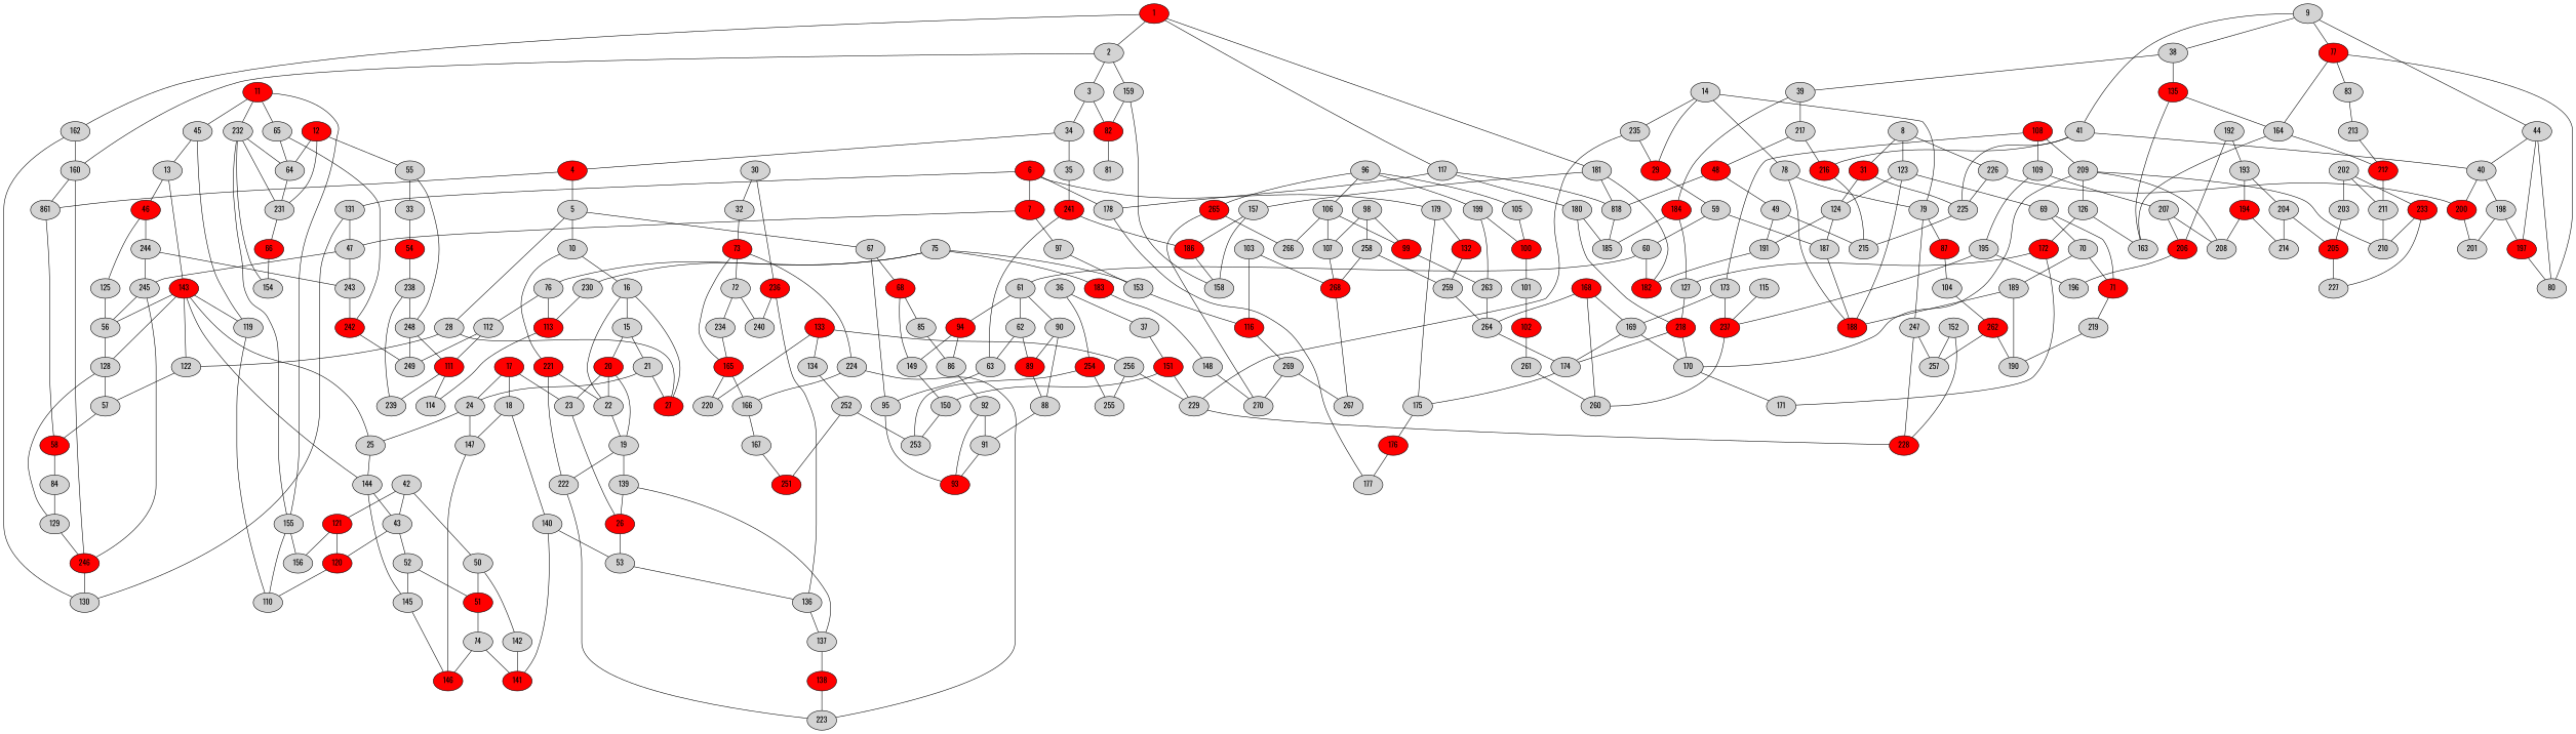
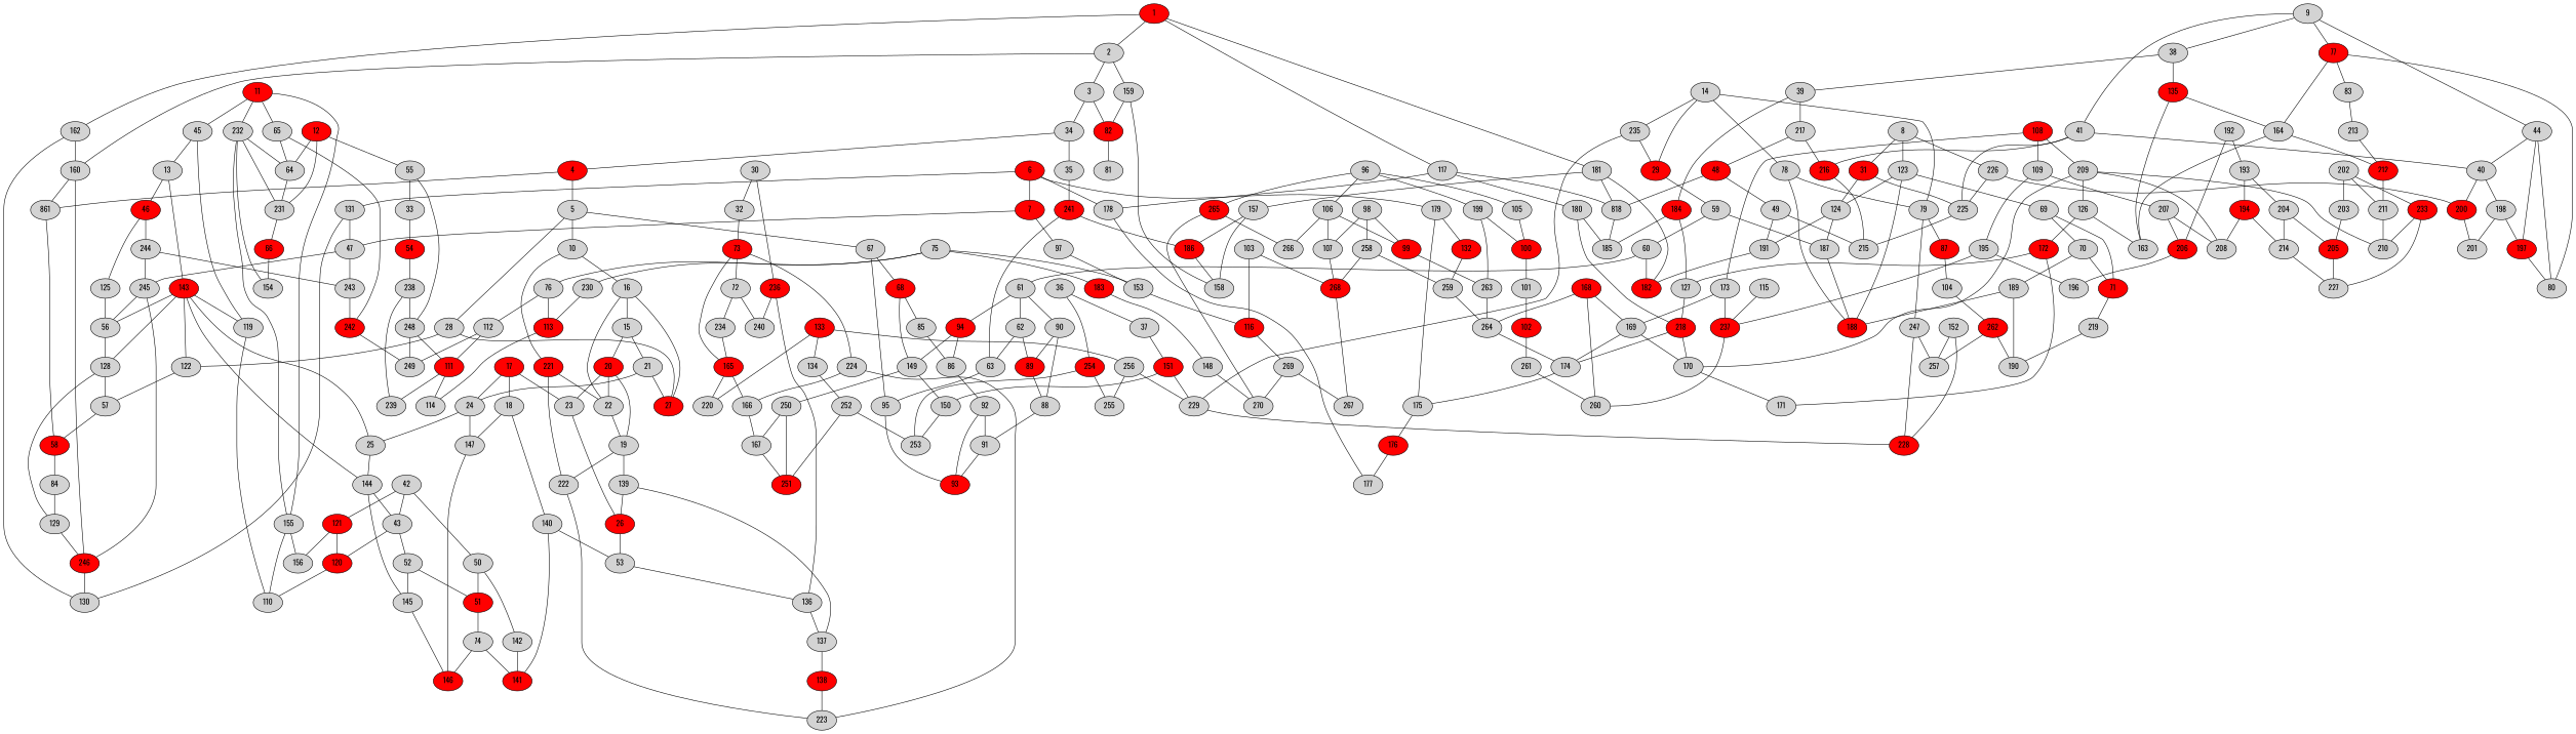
  graph {
    fontname=Oswald
    node [fontname=Oswald style=filled]
    edge [fontname=Oswald]
    1 [fillcolor=red]
    2
    117
    181
    162
    3
    159
    160
    178
    n10 [label=818]
    180
    182 [fillcolor=red]
    157
    130
    34
    82 [fillcolor=red]
    158
    n18 [label=861]
    246 [fillcolor=red]
    177
    185
    218 [fillcolor=red]
    186 [fillcolor=red]
    4 [fillcolor=red]
    35
    81
    58 [fillcolor=red]
    5
    241 [fillcolor=red]
    67
    10
    28
    95
    68 [fillcolor=red]
    221 [fillcolor=red]
    16
    27 [fillcolor=red]
    122
    84
    93 [fillcolor=red]
    149
    85
    22
    222
    15
    57
    6 [fillcolor=red]
    7 [fillcolor=red]
    131
    179
    97
    47
    132 [fillcolor=red]
    175
    153
    243
    245
    259
    176 [fillcolor=red]
    116 [fillcolor=red]
    242 [fillcolor=red]
    56
    31 [fillcolor=red]
    8
    226
    123
    225
    124
    200 [fillcolor=red]
    69
    188 [fillcolor=red]
    215
    187
    191
    201
    70
    71 [fillcolor=red]
    9
    44
    38
    41
    77 [fillcolor=red]
    40
    197 [fillcolor=red]
    80
    39
    135 [fillcolor=red]
    216 [fillcolor=red]
    83
    164
    198
    217
    184 [fillcolor=red]
    163
    213
    212 [fillcolor=red]
    19
    223
    20 [fillcolor=red]
    21
    11 [fillcolor=red]
    65
    232
    45
    155
    64
    231
    154
    13
    119
    110
    156
    249
    66 [fillcolor=red]
    143 [fillcolor=red]
    46 [fillcolor=red]
    12 [fillcolor=red]
    55
    33
    248
    54 [fillcolor=red]
    111 [fillcolor=red]
    25
    144
    128
    244
    125
    43
    145
    129
    14
    235
    29 [fillcolor=red]
    78
    79
    229
    59
    87 [fillcolor=red]
    247
    228 [fillcolor=red]
    60
    104
    257
    23
    24
    26 [fillcolor=red]
    139
    147
    17 [fillcolor=red]
    18
    140
    53
    141 [fillcolor=red]
    146 [fillcolor=red]
    136
    137
    138 [fillcolor=red]
    52
    120 [fillcolor=red]
    61
    236 [fillcolor=red]
    30
    32
    240
    73 [fillcolor=red]
    72
    224
    165 [fillcolor=red]
    234
    166
    220
    238
    239
    63
    254 [fillcolor=red]
    36
    37
    253
    255
    151 [fillcolor=red]
    150
    48 [fillcolor=red]
    127
    49
    42
    50
    121 [fillcolor=red]
    142
    51 [fillcolor=red]
    74
    114
    62
    90
    94 [fillcolor=red]
    89 [fillcolor=red]
    88
    86
    91
+   250
    92
    251 [fillcolor=red]
    167
    189
    219
    190
    75
    230
    76
    183 [fillcolor=red]
    113 [fillcolor=red]
    112
    148
    269
    270
    211
    262 [fillcolor=red]
    96
    105
    106
    265 [fillcolor=red]
    199
    100 [fillcolor=red]
    99 [fillcolor=red]
    107
    266
    263
    101
    268 [fillcolor=red]
    264
    98
    258
    267
    174
    102 [fillcolor=red]
    261
    260
    103
    108 [fillcolor=red]
    209
    109
    173
    126
    170
    208
    210
    207
    195
    237 [fillcolor=red]
    169
    172 [fillcolor=red]
    171
    206 [fillcolor=red]
    196
    115
    133 [fillcolor=red]
    134
    256
    252
    152
    168 [fillcolor=red]
    192
    193
    204
    194 [fillcolor=red]
    214
    205 [fillcolor=red]
    227
    202
    233 [fillcolor=red]
    203
    1 -- 2
    1 -- 117
    1 -- 181
    1 -- 162
    2 -- 3
    2 -- 159
    2 -- 160
    117 -- 178
    117 -- n10
    117 -- 180
    181 -- n10
    181 -- 182
    181 -- 157
    162 -- 160
    162 -- 130
    3 -- 34
    3 -- 82
    159 -- 82
    159 -- 158
    160 -- n18
    160 -- 246
    178 -- 177
    n10 -- 185
    180 -- 185
    180 -- 218
    157 -- 158
    157 -- 186
    34 -- 4
    34 -- 35
    82 -- 81
    n18 -- 58
    246 -- 130
    218 -- 174
    218 -- 170
    186 -- 158
    4 -- n18
    4 -- 5
    35 -- 241
    58 -- 84
    5 -- 67
    5 -- 10
    5 -- 28
    241 -- 186
    241 -- 63
    67 -- 95
    67 -- 68
    10 -- 221
    10 -- 16
    28 -- 27
    28 -- 122
    95 -- 93
    68 -- 149
    68 -- 85
    221 -- 22
    221 -- 222
    16 -- 27
    16 -- 22
    16 -- 15
    122 -- 57
    84 -- 129
    149 -- 150
+   149 -- 250
    85 -- 86
    22 -- 19
    222 -- 223
    15 -- 20
    15 -- 21
    57 -- 58
    6 -- 178
    6 -- 7
    6 -- 131
    6 -- 179
    7 -- 97
    7 -- 47
    131 -- 130
    131 -- 47
    179 -- 132
    179 -- 175
    97 -- 153
    47 -- 243
    47 -- 245
    132 -- 259
    175 -- 176
    153 -- 116
    243 -- 242
    245 -- 246
    245 -- 56
    259 -- 264
    176 -- 177
    116 -- 269
    242 -- 249
    56 -- 128
    31 -- 225
    31 -- 124
    8 -- 31
    8 -- 226
    8 -- 123
    226 -- 225
    226 -- 200
    123 -- 124
    123 -- 69
    123 -- 188
    225 -- 215
    124 -- 187
    124 -- 191
    200 -- 201
    69 -- 70
    69 -- 71
    187 -- 188
    191 -- 182
    70 -- 71
    70 -- 189
    71 -- 219
    9 -- 44
    9 -- 38
    9 -- 41
    9 -- 77
    44 -- 40
    44 -- 197
    44 -- 80
    38 -- 39
    38 -- 135
    41 -- 225
    41 -- 40
    41 -- 216
    77 -- 80
    77 -- 83
    77 -- 164
    40 -- 200
    40 -- 198
    197 -- 80
    39 -- 217
    39 -- 184
    135 -- 164
    135 -- 163
    216 -- 215
    83 -- 213
    164 -- 163
    164 -- 212
    198 -- 201
    198 -- 197
    217 -- 216
    217 -- 48
    184 -- 185
    184 -- 127
    213 -- 212
    212 -- 211
    19 -- 222
    19 -- 139
    20 -- 22
    20 -- 19
    20 -- 23
    21 -- 27
    21 -- 24
    11 -- 65
    11 -- 232
    11 -- 45
    11 -- 155
    65 -- 242
    65 -- 64
    232 -- 155
    232 -- 64
    232 -- 231
    232 -- 154
    45 -- 13
    45 -- 119
    155 -- 110
    155 -- 156
    64 -- 231
    231 -- 66
    13 -- 143
    13 -- 46
    119 -- 110
    66 -- 154
    143 -- 122
    143 -- 56
    143 -- 119
    143 -- 25
    143 -- 144
    143 -- 128
    46 -- 244
    46 -- 125
    12 -- 64
    12 -- 231
    12 -- 55
    55 -- 33
    55 -- 248
    33 -- 54
    248 -- 249
    248 -- 111
    54 -- 238
    111 -- 239
    111 -- 114
    25 -- 144
    144 -- 43
    144 -- 145
    128 -- 57
    128 -- 129
    244 -- 243
    244 -- 245
    125 -- 56
    43 -- 52
    43 -- 120
    145 -- 146
    129 -- 246
    14 -- 235
    14 -- 29
    14 -- 78
    14 -- 79
    235 -- 29
    235 -- 229
    29 -- 59
    78 -- 188
    78 -- 79
    79 -- 87
    79 -- 247
    229 -- 228
    59 -- 187
    59 -- 60
    87 -- 104
    247 -- 228
    247 -- 257
    60 -- 182
    60 -- 61
    104 -- 262
    23 -- 26
    24 -- 25
    24 -- 147
    26 -- 53
    139 -- 26
    139 -- 137
    147 -- 146
    17 -- 23
    17 -- 24
    17 -- 18
    18 -- 147
    18 -- 140
    140 -- 53
    140 -- 141
    53 -- 136
    136 -- 137
    137 -- 138
    138 -- 223
    52 -- 145
    52 -- 51
    120 -- 110
    61 -- 62
    61 -- 90
    61 -- 94
    236 -- 136
    236 -- 240
    30 -- 236
    30 -- 32
    32 -- 73
    73 -- 72
    73 -- 224
    73 -- 165
    72 -- 240
    72 -- 234
    224 -- 223
    224 -- 166
    165 -- 166
    165 -- 220
    234 -- 165
    166 -- 167
    238 -- 248
    238 -- 239
    63 -- 95
    254 -- 253
    254 -- 255
    36 -- 254
    36 -- 37
    37 -- 151
    151 -- 229
    151 -- 150
    150 -- 253
    48 -- n10
    48 -- 49
    127 -- 218
    49 -- 215
    49 -- 191
    42 -- 43
    42 -- 50
    42 -- 121
    50 -- 142
    50 -- 51
    121 -- 156
    121 -- 120
    142 -- 141
    51 -- 74
    74 -- 141
    74 -- 146
    62 -- 63
    62 -- 89
    90 -- 89
    90 -- 88
    94 -- 149
    94 -- 86
    89 -- 88
    88 -- 91
    86 -- 92
    91 -- 93
+   250 -- 251
+   250 -- 167
    92 -- 93
    92 -- 91
    167 -- 251
    189 -- 188
    189 -- 190
    219 -- 190
    75 -- 153
    75 -- 230
    75 -- 76
    75 -- 183
    230 -- 113
    76 -- 113
    76 -- 112
    183 -- 148
    113 -- 114
    112 -- 249
    112 -- 111
    148 -- 270
    269 -- 270
    269 -- 267
    211 -- 210
    262 -- 257
    262 -- 190
    96 -- 105
    96 -- 106
    96 -- 265
    96 -- 199
    105 -- 100
    106 -- 99
    106 -- 107
    106 -- 266
    265 -- 270
    265 -- 266
    199 -- 100
    199 -- 263
    100 -- 101
    99 -- 263
    107 -- 268
    263 -- 264
    101 -- 102
    268 -- 267
    264 -- 174
    98 -- 99
    98 -- 107
    98 -- 258
    258 -- 259
    258 -- 268
    174 -- 175
    102 -- 261
    261 -- 260
    103 -- 116
    103 -- 268
    108 -- 209
    108 -- 109
    108 -- 173
    209 -- 126
    209 -- 170
    209 -- 208
    209 -- 210
    109 -- 207
    109 -- 195
    173 -- 237
    173 -- 169
    126 -- 163
    126 -- 172
    170 -- 171
    207 -- 208
    207 -- 206
    195 -- 237
    195 -- 196
    237 -- 260
    169 -- 174
    169 -- 170
    172 -- 127
    172 -- 171
    206 -- 196
    115 -- 237
    133 -- 220
    133 -- 134
    133 -- 256
    134 -- 252
    256 -- 229
    256 -- 255
    252 -- 253
    252 -- 251
    152 -- 228
    152 -- 257
    168 -- 264
    168 -- 260
    168 -- 169
    192 -- 206
    192 -- 193
    193 -- 204
    193 -- 194
    204 -- 214
    204 -- 205
    194 -- 208
    194 -- 214
+   214 -- 227
    205 -- 227
    202 -- 211
    202 -- 233
    202 -- 203
    233 -- 210
    233 -- 227
    203 -- 205
  }
